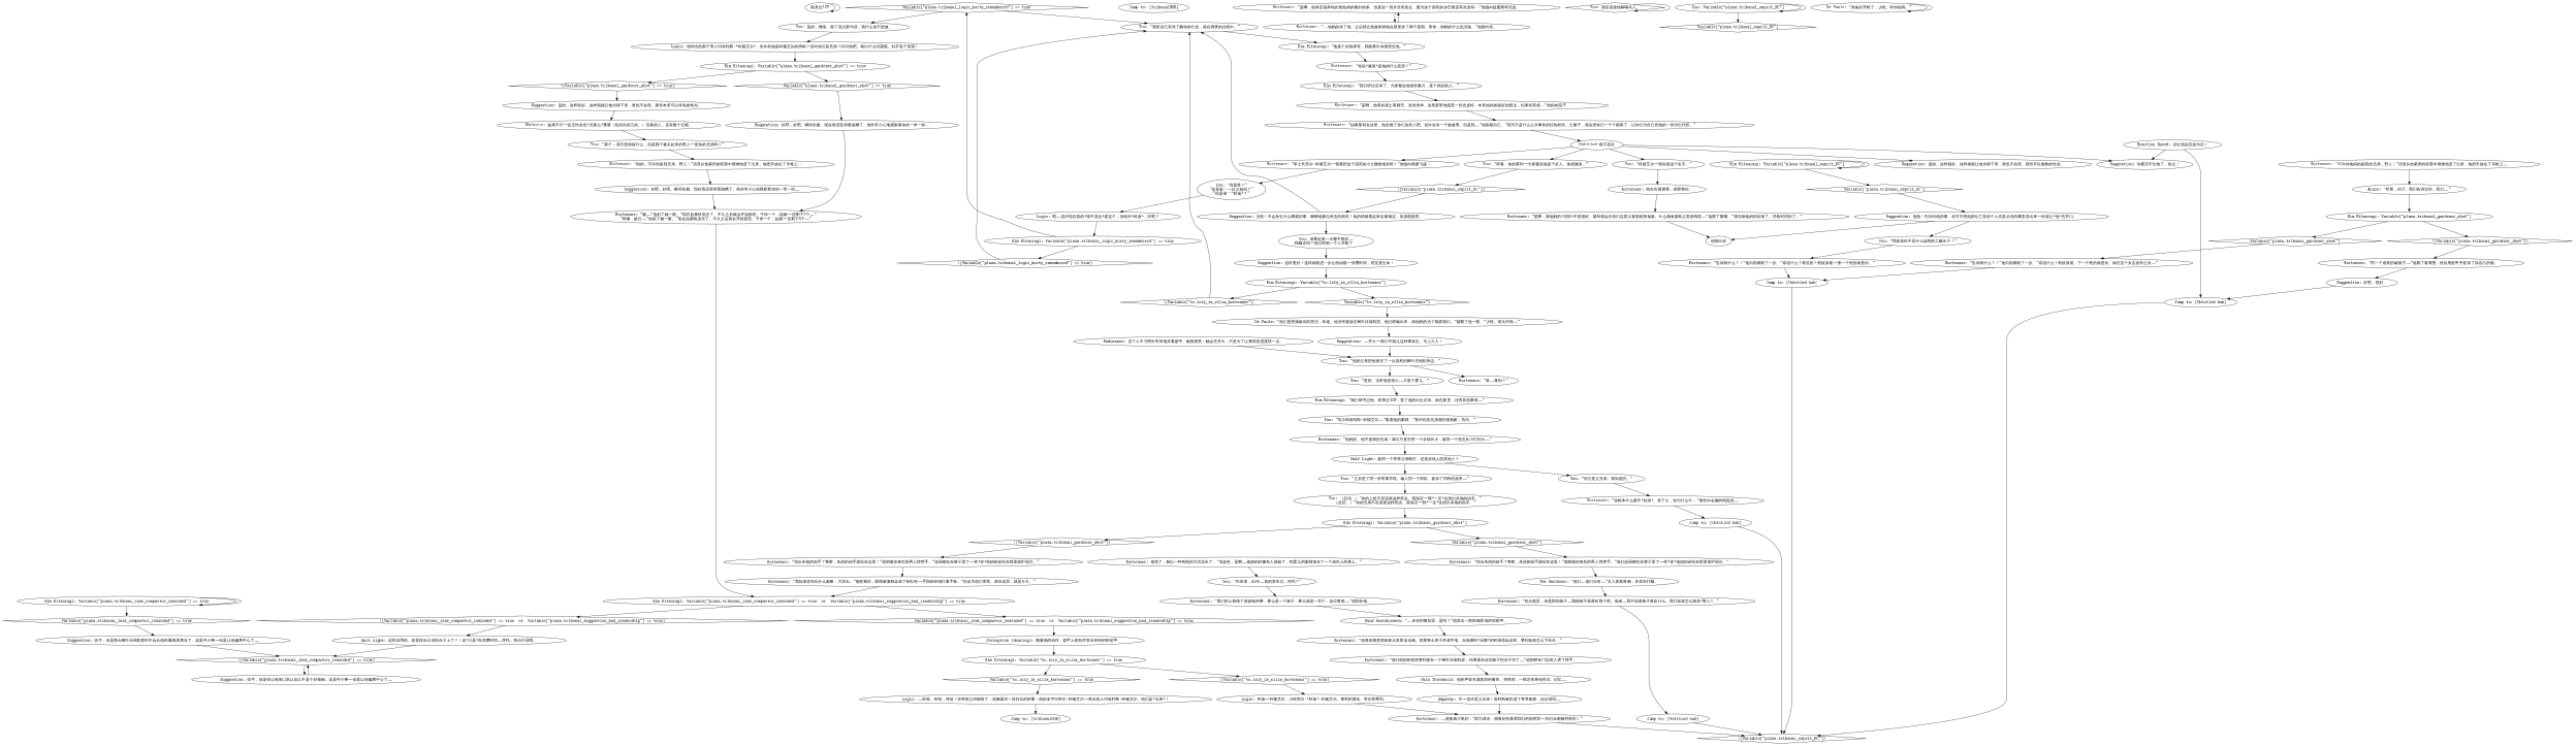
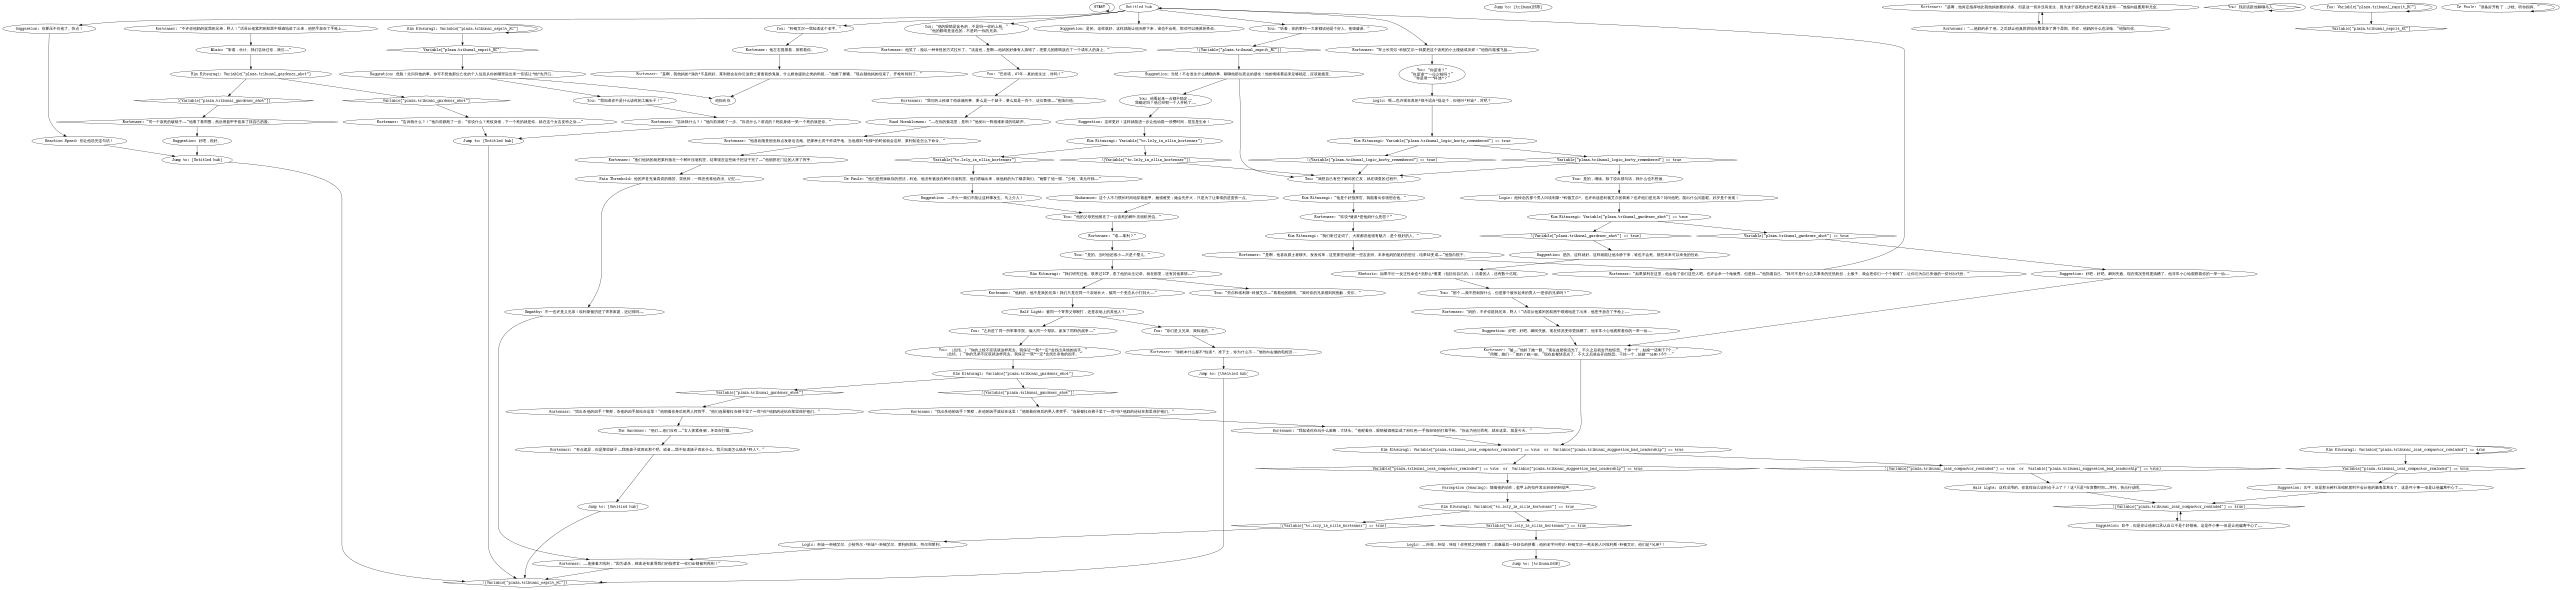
  digraph {
    fontname="Courier Prime"
    node [fontname="Courier Prime"]
    edge [fontname="Courier Prime"]
-   n1 [label="联系过ICP"]
+   n1 [label=START]
    n2 [label="他指向你"]
    n3 [label="You: “你是谁？”\n“你是谁——一位少校吗？”\n“你是谁——*科迪*？”"]
    n4 [label="Logic: 呃……也许现在真的*很不适合*提这个，但他叫*科迪*，对吧？"]
    n5 [label="Kim Kitsuragi: Variable[\"plaza.tribunal_logic_korty_remembered\"] == true"]
    n6 [label="Perception (Hearing): 随着他的动作，盔甲上的扣件发出轻轻的咔哒声。"]
    n7 [label="Kim Kitsuragi: Variable[\"tc.lely_is_ellis_kortenaer\"] == true"]
    n8 [label="Variable[\"tc.lely_is_ellis_kortenaer\"] == true" shape=diamond]
    n9 [label="!(Variable[\"tc.lely_is_ellis_kortenaer\"] == true)" shape=diamond]
    n10 [label="Kim Kitsuragi: Variable[\"plaza.tribunal_leaf_compactor_reminded\"] == true"]
    n11 [label="Variable[\"plaza.tribunal_leaf_compactor_reminded\"] == true" shape=diamond]
    n12 [label="Suggestion: 吹牛，但是那台树叶压缩机暂时不会从他的脑海里离去了。这是件小事——但是让他偏离中心了……"]
    n13 [label="!(Variable[\"plaza.tribunal_leaf_compactor_reminded\"] == true)" shape=diamond]
    n14 [label="Suggestion: 吹牛，但是你让他亲口承认自己不是个好领袖。这是件小事——但是让他偏离中心了……"]
    n15 [label="Jump to: [tribunalHUB]"]
    n16 [label="Kim Kitsuragi: Variable[\"plaza.tribunal_esprit_RC\"]"]
    n17 [label="Variable[\"plaza.tribunal_esprit_RC\"]" shape=diamond]
    n18 [label="Suggestion: 危险！先问问他的事。你可不想他那位亡友的个人信息从你的嘴里说出来——应该让*他*先开口。"]
    n19 [label="You: “我知道你不是什么该死的工贼头子！”"]
    n20 [label="!(Variable[\"plaza.tribunal_esprit_RC\"])" shape=diamond]
    n21 [label="Suggestion: 当然！不会发生什么糟糕的事。聊聊他那位死去的朋友！他的情绪看起来足够稳定，应该能接受。"]
    n22 [label="You: “我想自己有些了解你的亡友，就在调查的过程中。”"]
    n23 [label="You: 他看起来一点都不稳定……\n我确定吗？他已经朝一个人开枪了……"]
    n24 [label="Kortenaer: “你说*健谈*是他妈什么意思？”"]
    n25 [label="Kim Kitsuragi: “我们听过证词了。大家都说他很有魅力，是个很好的人。”"]
    n26 [label="Kortenaer: “是啊，他喜欢跟土著聊天。发发传单，这里那里地招惹一些吉皮特。本来他妈的挺好的想法，结果却变成……”他指向院子。"]
    n27 [label="Kortenaer: “是啊，他肯定指挥地比我他妈的要好的多。但是这一切并没有发生，因为这个该死的乡巴佬还有吉皮特……”他指向提图斯和尤金。"]
    n28 [label="Kortenaer: “……他妈的杀了他。之后就让他臭烘烘地在那里挂了两个星期。而你，他妈的什么也没做。”他指向你。"]
    n29 [label="Alain: “听着，伙计。我们告诉过你，我们……”"]
    n30 [label="Kim Kitsuragi: Variable[\"plaza.tribunal_gardener_shot\"]"]
    n31 [label="Variable[\"plaza.tribunal_gardener_shot\"]" shape=diamond]
    n32 [label="!(Variable[\"plaza.tribunal_gardener_shot\"])" shape=diamond]
    n33 [label="Suggestion: 好吧，好吧。瞬间失败。现在情况变得更搞糟了。他非常小心地观察着你的一举一动……"]
    n34 [label="Kortenaer: “嘘……”他斜了她一眼。“现在血都快流光了。不久之后就会开始惊恐。干掉一个，姑娘——还剩下7个……”\n“闭嘴，娘们……”他斜了她一眼。“现在血都快流光了。不久之后就会开始惊恐。干掉一个，姑娘——还剩下6个……”"]
    n35 [label="Kim Kitsuragi: Variable[\"plaza.tribunal_leaf_compactor_reminded\"] == true  or  Variable[\"plaza.tribunal_suggestion_bad_leadership\"] == true"]
    n36 [label="Suggestion: 是的。这样就好。这样就能让他冷静下来，谁也不会死。那些可以挽救的性命。"]
    n37 [label="Rhetoric: 如果不行——反正性命也*没那么*重要（包括你自己的。）活着的人，还有数十亿呢。"]
    n38 [label="You: “那个……我不想刺探什么，但是那个被吊起来的男人——是你的兄弟吗？”"]
    n39 [label="You: “他的父母把他留在了一台该死的树叶压缩机旁边。”"]
    n40 [label="Kortenaer: “谁……莱利？”"]
    n41 [label="You: “是的。当时他还很小……只是个婴儿。”"]
    n42 [label="Jump to: [Untitled hub]"]
    n43 [label="!(Variable[\"plaza.tribunal_esprit_RC\"])" shape=diamond]
    n44 [label="Suggestion: 你要压不住他了。快点！"]
    n45 [label="Reaction Speed: 别让他说完这句话！"]
    n46 [label="Jump to: [Untitled hub]"]
    n47 [label="You: “巴奈塔，41年……真的发生过，对吗？”"]
    n48 [label="Kortenaer: “我们的上校做了他该做的事。要么是一个婊子，要么就是一百个。这位鲁德……”他指向他。"]
    n49 [label="Ruud Hoenkloewen: “……在你的菊花里，是吗？”他发出一阵很难听清的咕哝声。"]
    n50 [label="Kortenaer: “有点诡异，但是那些婊子……我猜婊子就喜欢那个吧。或者……我不知道婊子喜欢什么。我只知道怎么残杀*野人*。”"]
    n51 [label="Jump to: [Untitled hub]"]
    n52 [label="Variable[\"plaza.tribunal_leaf_compactor_reminded\"] == true  or  Variable[\"plaza.tribunal_suggestion_bad_leadership\"] == true" shape=diamond]
    n53 [label="!(Variable[\"plaza.tribunal_leaf_compactor_reminded\"] == true  or  Variable[\"plaza.tribunal_suggestion_bad_leadership\"] == true)" shape=diamond]
    n54 [label="Jump to: [tribunalHUB]"]
    n55 [label="Empathy: 不——也许是义兄弟！埃利斯被扔进了寄养家庭，还记得吗……"]
    n56 [label="Kortenaer: ……他接着大吼到：“因为谋杀，残害还有羞辱我们的指挥官——你们全都被判死刑！”"]
    n57 [label="De Paule: “他们是想操纵你的想法，科迪。他没有被放在树叶压缩机里。他们瞎编出来，就他妈的为了糊弄我们。”她瞥了他一眼。“少校，请允许我……”"]
    n58 [label="Suggestion: ……开火——我们不能让这种事发生。马上介入！"]
    n59 [label="Variable[\"plaza.tribunal_logic_korty_remembered\"] == true" shape=diamond]
    n60 [label="!(Variable[\"plaza.tribunal_logic_korty_remembered\"] == true)" shape=diamond]
    n61 [label="Kortenaer: “军士长劳尔·科顿艾尔——我要把这个该死的小土楼烧成灰烬！”他指向褴褛飞旋……"]
    n62 [label="You: （总结。）“你的上校不应该就这样死去。我保证——我*一定*会找出杀他的凶手。”\n（总结。）“你的兄弟不应该就这样死去。我保证——我*一定*会找出杀他的凶手。”"]
    n63 [label="Kim Kitsuragi: Variable[\"plaza.tribunal_gardener_shot\"]"]
    n64 [label="Variable[\"plaza.tribunal_gardener_shot\"]" shape=diamond]
    n65 [label="!(Variable[\"plaza.tribunal_gardener_shot\"])" shape=diamond]
-   n66 [label="Kortenaer: “同一个该死的破镇子……”他看了看周围，然后用盔甲手套抹了抹自己的脸。"]
+   n66 [label="Kortenaer: “同一个该死的破镇子……”他看了看周围，然后用盔甲手套抹了抹自己的脸。" shape=diamond]
    n67 [label="Suggestion: 好吧，很好。"]
    n68 [label="Kortenaer: “告诉我什么？！”他向前踉跄了一步。“你说什么？谁说的？死纹身佬——第一个死的就是你。”"]
    n69 [label="Jump to: [Untitled hub]"]
    n70 [label="Kortenaer: “是啊，我他妈的*演的*不是很好。莱利很会在你们这群土著面前扮鬼脸。什么粮食援助之类的狗屁……”他擦了擦嘴。“现在都他妈的结束了。开枪时间到了。”"]
    n71 [label="You: “劳尔和埃利斯·科顿艾尔……”看着他的眼睛。“我对你的兄弟感到很抱歉，劳尔。”"]
    n72 [label="Kortenaer: “他妈的，他不是我的兄弟！我们只是在同一个农场长大，被同一个变态从小打到大……”"]
    n73 [label="Half Light: 被同一个寄养父母殴打，还是农场上的其他人？"]
    n74 [label="Kortenaer: “他们他妈的就把莱利放在一个树叶压缩机里，结果现在这些婊子把活干完了……”他朝挤在门边的人挥了挥手。"]
    n75 [label="Pain Threshold: 他的声音充满真切的痛苦。突然间，一阵悲伤将他吞没。记忆……"]
    n76 [label="Kim Kitsuragi: “他是个好指挥官。我能看出你很想念他。”"]
    n77 [label="Kortenaer: “不许你他妈的提我的兄弟，野人！”话语从他紧闭的双唇中艰难地迸了出来，他把手放在了手枪上……"]
    n78 [label="You: 我应该跟他聊聊吊人。" shape=diamond]
    n79 [label="You: Variable[\"plaza.tribunal_esprit_RC\"]"]
    n80 [label="Variable[\"plaza.tribunal_esprit_RC\"]" shape=diamond]
-   n81 [label="Untitled 很不适合"]
+   n81 [label="Untitled hub"]
+   n82 [label="You: “他的眼睛是蓝色的，不是吗——你的上校。”\n“他的眼睛是蓝色的，不是吗——你的兄弟。”"]
    n83 [label="You: “听着，你的莱利——大家都说他是个好人。他很健谈。”"]
    n84 [label="You: “科顿艾尔——我知道这个名字。”"]
    n85 [label="Kortenaer: 他笑了，脸以一种奇怪的方式拉长了。“淡蓝色，是啊……他妈的好像有人搞错了，把婴儿的眼睛放在了一个成年人的身上。”"]
    n86 [label="Kortenaer: 他左右摇摆着，探察着你。"]
    n87 [label="De Paule: “准备好开枪了，少校。听你指挥。”"]
    n88 [label="Endurance: 这个人不习惯长时间地穿着盔甲。她很难受；她会先开火，只是为了让事情的进度快一点。"]
    n89 [label="Suggestion: 这样更好！这样就能进一步让他动摇——浪费时间，甚至是生命！"]
    n90 [label="You: “之后进了同一所军事学院。编入同一个部队。参加了同样的战争……”"]
    n91 [label="You: “你们是义兄弟。我知道的。”"]
    n92 [label="Kortenaer: “如果莱利在这里，他会饶了你们这些人吧。也许会杀一个做做秀。但是我……”他指着自己。“我可不是什么公共事务的狂热粉丝，土猴子。我会把你们一个个都毙了，让你们为自己所做的一切付出代价。”"]
    n93 [label="Kortenaer: “你根本什么都不*知道*。准下士，你为什么不……”他转向右侧的电报员……"]
    n94 [label="Kortenaer: “告诉我什么？！”他向前踉跄了一步。“你说什么？死纹身佬，下一个死的就是你。就在这个女吉皮特之后……”"]
    n95 [label="You: 是的，继续。除了说出那句话，我什么也不想做。"]
    n96 [label="Logic: 他悼念的那个男人叫埃利斯·*科顿艾尔*。也许科迪是科顿艾尔的简称？也许他们是兄弟？问问他吧。能出什么问题呢。好歹是个发现！"]
    n97 [label="Kim Kitsuragi: Variable[\"plaza.tribunal_gardener_shot\"] == true"]
    n98 [label="Kim Kitsuragi: “我们研究过他。联系过ICP，查了他的出生记录。就在那里，还有其他事情……”"]
    n99 [label="Kortenaer: “他喜欢随意朝坐标点发射迫击炮。把那种土房子炸成平地。当他感到*无聊*的时候就会这样。莱利知道怎么下命令。”"]
    n100 [label="Kortenaer: “找出杀他的凶手？警察，杀他的凶手就站在这里！”他朝着你身后的男人挥挥手。“他们连屎都拉在裤子里了——而*你*他妈的还站在那里保护他们。”"]
    n101 [label="Kortenaer: “找出杀他的凶手？警察，杀他的凶手就站在这里！”他朝着你身后的男人挥挥手。“连屎都拉在裤子里了——而*你*他妈的还站在那里保护他们。”"]
    n102 [label="The Gardener: “他们……他们没有……”女人抓紧身侧，牙齿在打颤。"]
    n103 [label="Kortenaer: “我知道你在玩什么策略，大块头。”他瞪着你，眼睛被酒精染成了粉红色——手指轻轻拍打着手枪。“你会为他们而死。就在这里。就是今天。”"]
    n104 [label="Kortenaer: “妈的，不许你提我兄弟，野人！”话语从他紧闭的双唇中艰难地迸了出来，他把手放在了手枪上……"]
    n105 [label="Suggestion: 好吧，好吧。瞬间失败。现在情况变得更搞糟了。他非常小心地观察着你的一举一动……"]
    n106 [label="Logic: 科迪——科顿艾尔。少校劳尔·*科迪*·科顿艾尔。莱利的朋友。劳尔和莱利。"]
    n107 [label="Kim Kitsuragi: Variable[\"tc.lely_is_ellis_kortenaer\"]"]
    n108 [label="Variable[\"tc.lely_is_ellis_kortenaer\"]" shape=diamond]
    n109 [label="!(Variable[\"tc.lely_is_ellis_kortenaer\"])" shape=diamond]
    n110 [label="Logic: ……咔哒，咔哒，咔哒！你突然之间顿悟了，就像最后一块归位的拼图：他的名字叫劳尔·科顿艾尔——死去的人叫埃利斯·科顿艾尔。他们是*兄弟*！"]
    n111 [label="Half Light: 这样没用的。你觉得自己说到点子上了？！这*只是*在浪费时间……拜托，快点行动吧。"]
    n112 [label="Variable[\"plaza.tribunal_gardener_shot\"] == true" shape=diamond]
    n113 [label="!(Variable[\"plaza.tribunal_gardener_shot\"] == true)" shape=diamond]
    n114 [label="Suggestion: 是的。这样就好。这样就能让他冷静下来，谁也不会死。那些本来可以幸免的性命。"]
    n1 -> n1
    n3 -> n4
    n4 -> n5
    n5 -> n59
    n5 -> n60
    n6 -> n7
    n7 -> n8
    n7 -> n9
    n8 -> n110
    n9 -> n106
    n10 -> n10
    n10 -> n11
    n11 -> n12
    n12 -> n13
    n13 -> n14
    n14 -> n13
    n16 -> n16
    n16 -> n17
    n17 -> n18
    n18 -> n2
    n18 -> n19
    n19 -> n68
    n20 -> n21
    n21 -> n22
    n21 -> n23
    n22 -> n76
    n23 -> n89
    n24 -> n25
    n25 -> n26
    n26 -> n92
    n27 -> n28
    n28 -> n27
    n29 -> n30
    n30 -> n31
    n30 -> n32
    n31 -> n94
    n32 -> n66
    n33 -> n34
    n34 -> n35
    n35 -> n52
    n35 -> n53
    n37 -> n38
    n38 -> n104
    n39 -> n40
-   n39 -> n41
+   n40 -> n41
    n41 -> n98
    n42 -> n43
-   n45 -> n44
+   n44 -> n45
    n45 -> n46
    n46 -> n43
    n47 -> n48
    n48 -> n49
    n49 -> n99
    n50 -> n51
    n51 -> n43
    n52 -> n6
    n53 -> n111
    n55 -> n56
    n56 -> n43
    n57 -> n58
    n58 -> n39
    n59 -> n22
    n59 -> n95
    n60 -> n22
    n61 -> n3
    n62 -> n63
    n63 -> n64
    n63 -> n65
    n64 -> n100
    n65 -> n101
    n66 -> n67
    n67 -> n46
    n68 -> n69
    n69 -> n43
    n70 -> n2
-   n71 -> n72
+   n98 -> n72
    n72 -> n73
    n73 -> n90
    n73 -> n91
    n74 -> n75
    n75 -> n55
    n76 -> n24
    n77 -> n29
    n78 -> n78
    n79 -> n79
    n79 -> n80
    n81 -> n36
    n81 -> n44
    n81 -> n61
+   n81 -> n82
    n81 -> n83
    n81 -> n84
+   n82 -> n85
    n83 -> n20
    n84 -> n86
    n85 -> n47
    n86 -> n70
    n87 -> n87
    n88 -> n39
    n89 -> n107
    n90 -> n62
    n91 -> n93
    n92 -> n81
    n93 -> n42
    n94 -> n69
    n95 -> n96
    n96 -> n97
    n97 -> n112
    n97 -> n113
    n98 -> n71
    n99 -> n74
    n100 -> n102
    n101 -> n103
    n102 -> n50
    n103 -> n35
    n104 -> n105
    n105 -> n34
    n106 -> n56
    n107 -> n108
    n107 -> n109
    n108 -> n57
    n109 -> n22
    n110 -> n54
    n111 -> n13
    n112 -> n33
    n113 -> n114
    n114 -> n37
  }
